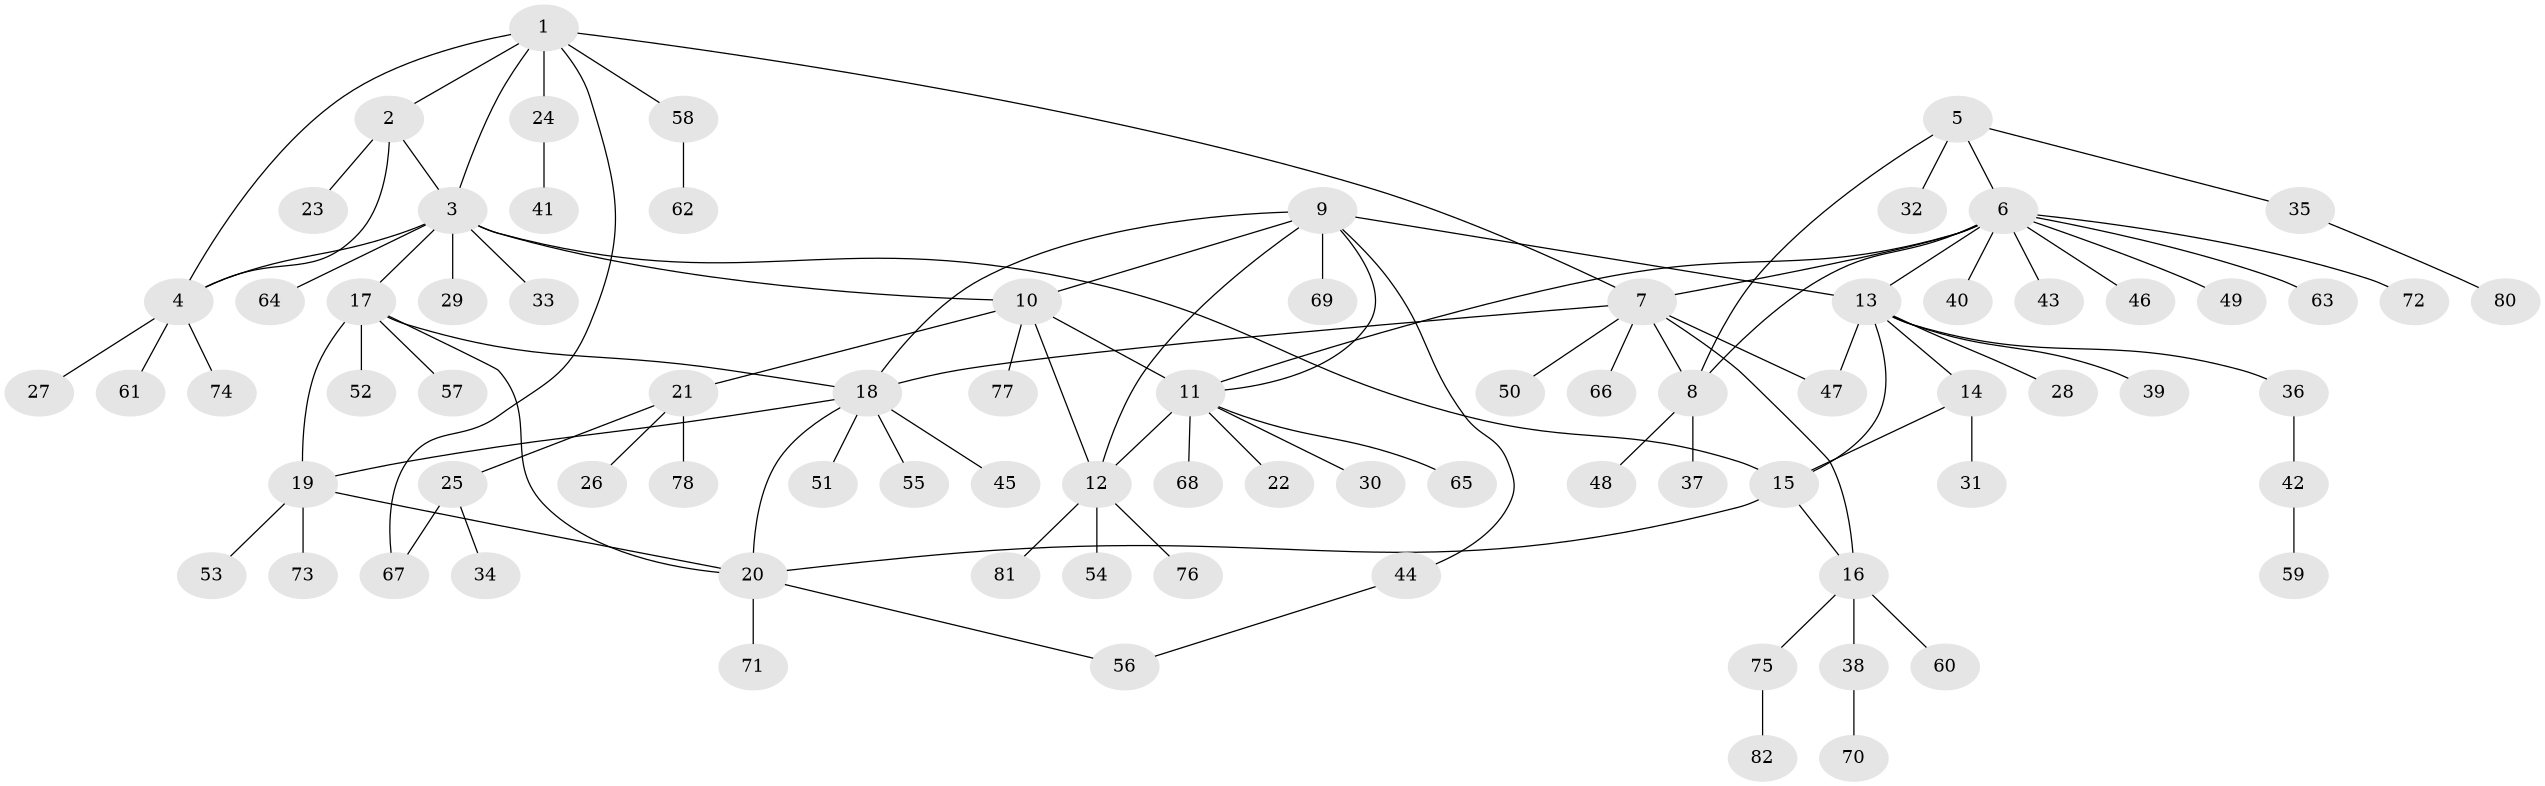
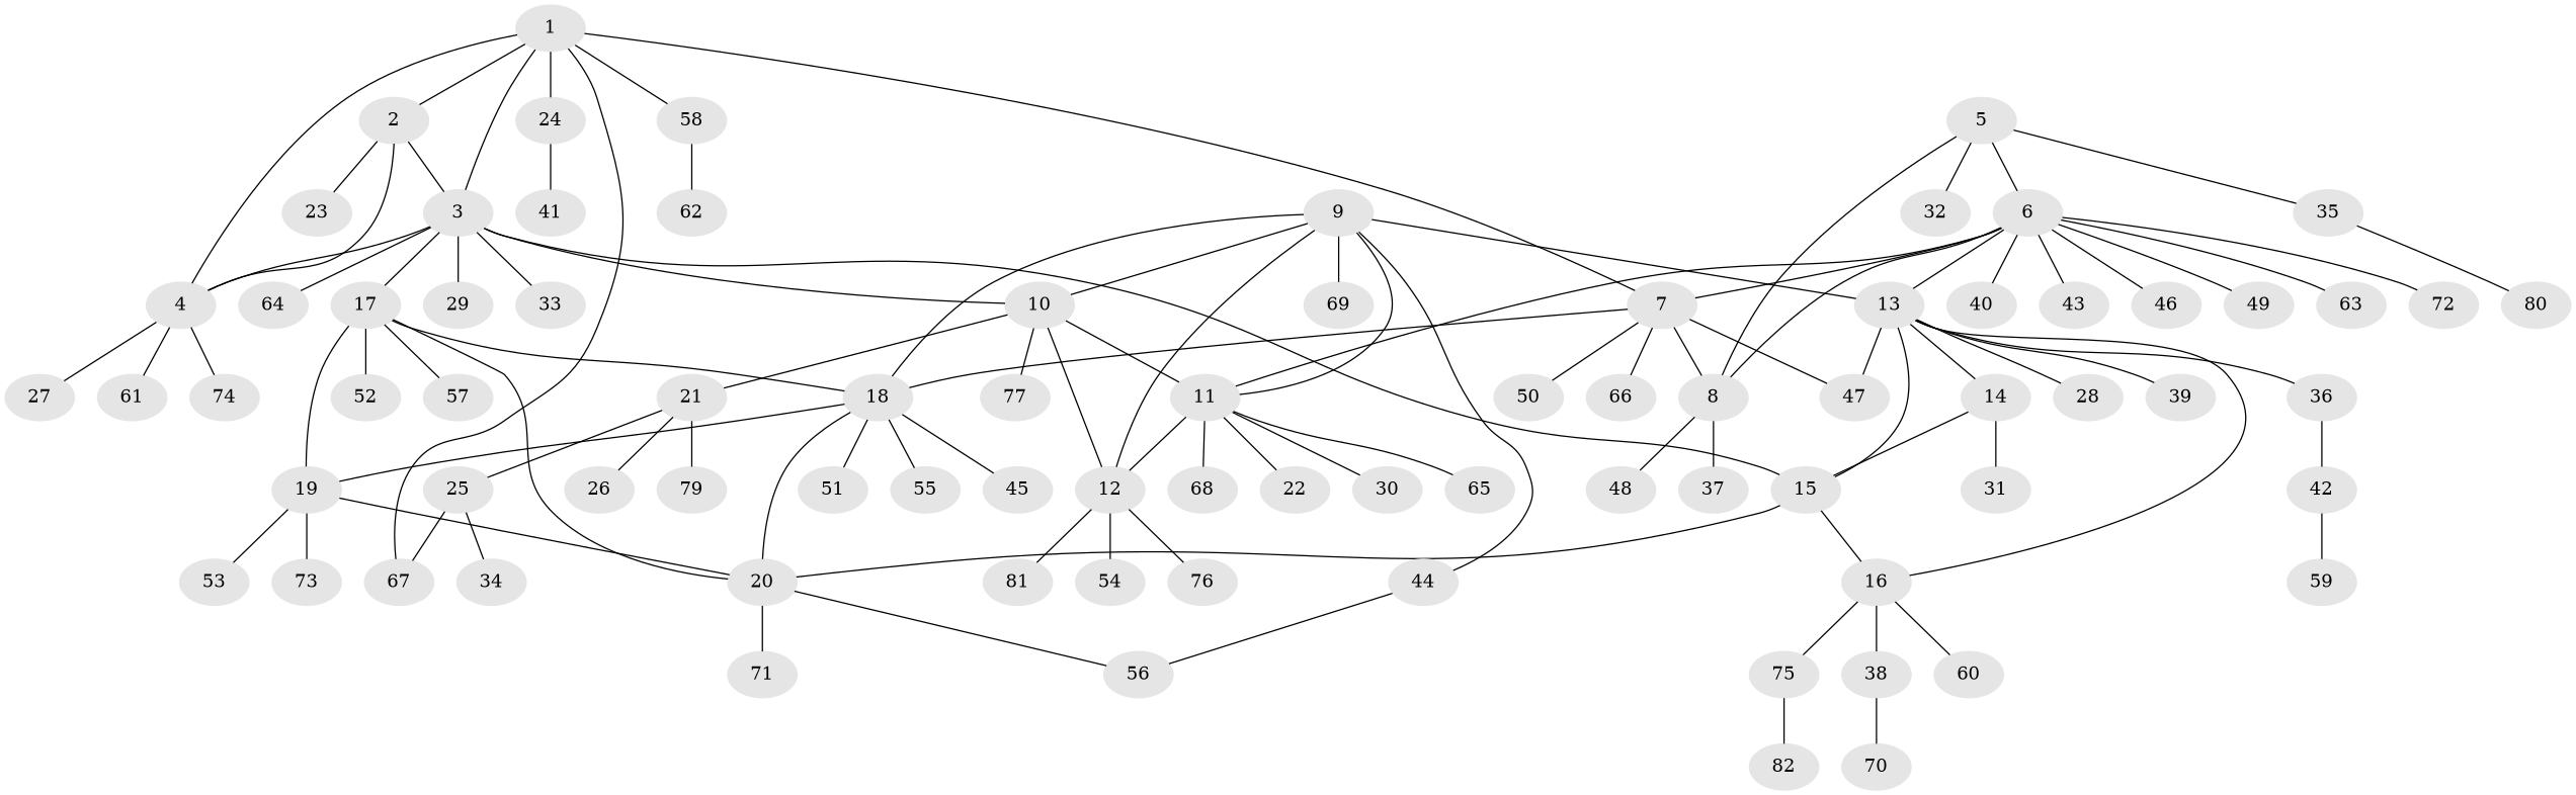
  graph {
    node [color=gray90 style=filled]
    1
    2
    3
    4
    7
    24
    58
    67
    23
    10
    15
    17
    29
    33
    64
    27
    61
    74
    8
    18
    47
    50
    66
    41
    62
    11
    12
    21
    77
    16
    20
    19
    52
    57
    5
    6
    32
    35
    13
    40
    43
    46
    49
    63
    72
    37
    48
    80
    22
    30
    65
    68
    14
    28
    36
    39
    45
    51
    55
    9
    44
    69
    54
    76
    81
    56
    25
    26
-   78
+   78 [label=79]
    31
    38
    60
    75
    42
    71
    70
    82
    53
    73
    34
    59
    1 -- 2
    1 -- 3
    1 -- 4
    1 -- 7
    1 -- 24
    1 -- 58
    1 -- 67
    2 -- 3
    2 -- 4
    2 -- 23
    3 -- 4
    3 -- 10
    3 -- 15
    3 -- 17
    3 -- 29
    3 -- 33
    3 -- 64
    4 -- 27
    4 -- 61
    4 -- 74
    7 -- 8
    7 -- 18
    7 -- 47
    7 -- 50
    7 -- 66
    24 -- 41
    58 -- 62
    10 -- 11
    10 -- 12
    10 -- 21
    10 -- 77
    15 -- 16
    15 -- 20
    17 -- 18
    17 -- 20
    17 -- 19
    17 -- 52
    17 -- 57
    8 -- 37
    8 -- 48
    18 -- 20
    18 -- 19
    18 -- 45
    18 -- 51
    18 -- 55
    11 -- 12
    11 -- 22
    11 -- 30
    11 -- 65
    11 -- 68
    12 -- 54
    12 -- 76
    12 -- 81
    21 -- 25
    21 -- 26
    21 -- 78
    16 -- 38
    16 -- 60
    16 -- 75
    20 -- 56
    20 -- 71
    19 -- 20
    19 -- 53
    19 -- 73
    5 -- 8
    5 -- 6
    5 -- 32
    5 -- 35
    6 -- 7
    6 -- 8
    6 -- 11
    6 -- 13
    6 -- 40
    6 -- 43
    6 -- 46
    6 -- 49
    6 -- 63
    6 -- 72
    35 -- 80
    13 -- 15
    13 -- 47
-   7 -- 16
+   13 -- 16
    13 -- 14
    13 -- 28
    13 -- 36
    13 -- 39
    14 -- 15
    14 -- 31
    36 -- 42
    9 -- 10
    9 -- 18
    9 -- 11
    9 -- 12
    9 -- 13
    9 -- 44
    9 -- 69
    44 -- 56
    25 -- 67
    25 -- 34
    38 -- 70
    75 -- 82
    42 -- 59
  }
